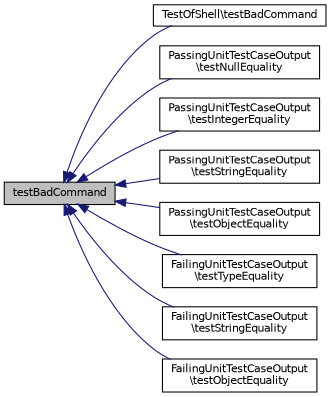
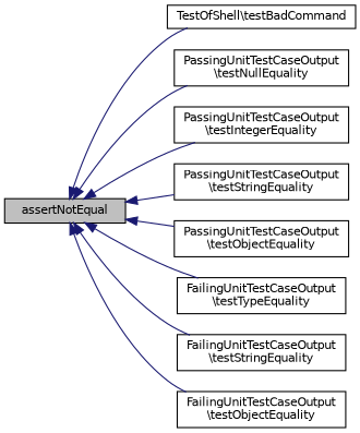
  digraph {
    rankdir=LR
    node [color=black fillcolor=white fontname=Helvetica fontsize=10 shape=record style=filled]
    edge [color=midnightblue dir=back fontname=Helvetica fontsize=10 labelfontname=Helvetica labelfontsize=10 style=solid]
-   n1 [fillcolor=grey75 fontcolor=black height=0.2 label=testBadCommand width=0.4]
+   n1 [fillcolor=grey75 fontcolor=black height=0.2 label=assertNotEqual width=0.4]
    n2 [height=0.2 label="TestOfShell\\testBadCommand" width=0.4]
    n3 [height=0.2 label="PassingUnitTestCaseOutput\l\\testNullEquality" width=0.4]
    n4 [height=0.2 label="PassingUnitTestCaseOutput\l\\testIntegerEquality" width=0.4]
    n5 [height=0.2 label="PassingUnitTestCaseOutput\l\\testStringEquality" width=0.4]
    n6 [height=0.2 label="PassingUnitTestCaseOutput\l\\testObjectEquality" width=0.4]
    n7 [height=0.2 label="FailingUnitTestCaseOutput\l\\testTypeEquality" width=0.4]
    n8 [height=0.2 label="FailingUnitTestCaseOutput\l\\testStringEquality" width=0.4]
    n9 [height=0.2 label="FailingUnitTestCaseOutput\l\\testObjectEquality" width=0.4]
    n1 -> n2
    n1 -> n3
    n1 -> n4
    n1 -> n5
    n1 -> n6
    n1 -> n7
    n1 -> n8
    n1 -> n9
  }
